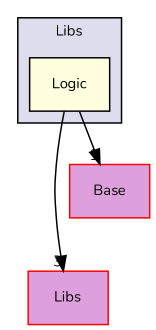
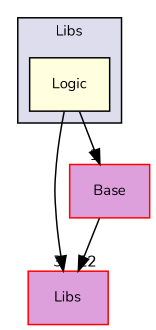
  digraph {
    compound=true
    fontname=Nunito
    node [fillcolor=plum fontname=Nunito fontsize=10 shape=box style=filled color=red]
    edge [fontname=Nunito labeldistance=1.5 labelfontname=Helvetica labelfontsize=10]
    n1 [fillcolor=lightyellow label=Logic pencolor=black color=""]
    n2 [label=Libs]
    n3 [label=Base]
    subgraph cluster_1 {
      bgcolor="#ddddee"
      fontsize=10
      label=Libs
      pencolor=black
      n1
    }
    n1 -> n2 [headlabel=3]
    n1 -> n3 [headlabel=1]
+   n3 -> n2 [headlabel=12]
  }
